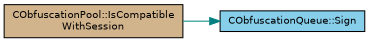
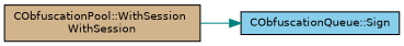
  digraph {
    rankdir=RL
    node [color=black fontname=Helvetica fontsize=10 shape=record style=filled]
    n1 [fillcolor=skyblue fontcolor=black height=0.2 label="CObfuscationQueue::Sign" width=0.4]
-   n2 [fillcolor=tan height=0.2 label="CObfuscationPool::IsCompatible\lWithSession" width=0.4]
+   n2 [fillcolor=tan height=0.2 label="CObfuscationPool::WithSession\lWithSession" width=0.4]
    n1 -> n2 [color=teal dir=back fontname=Helvetica fontsize=10 labelfontname=Helvetica labelfontsize=10 style=solid]
  }
